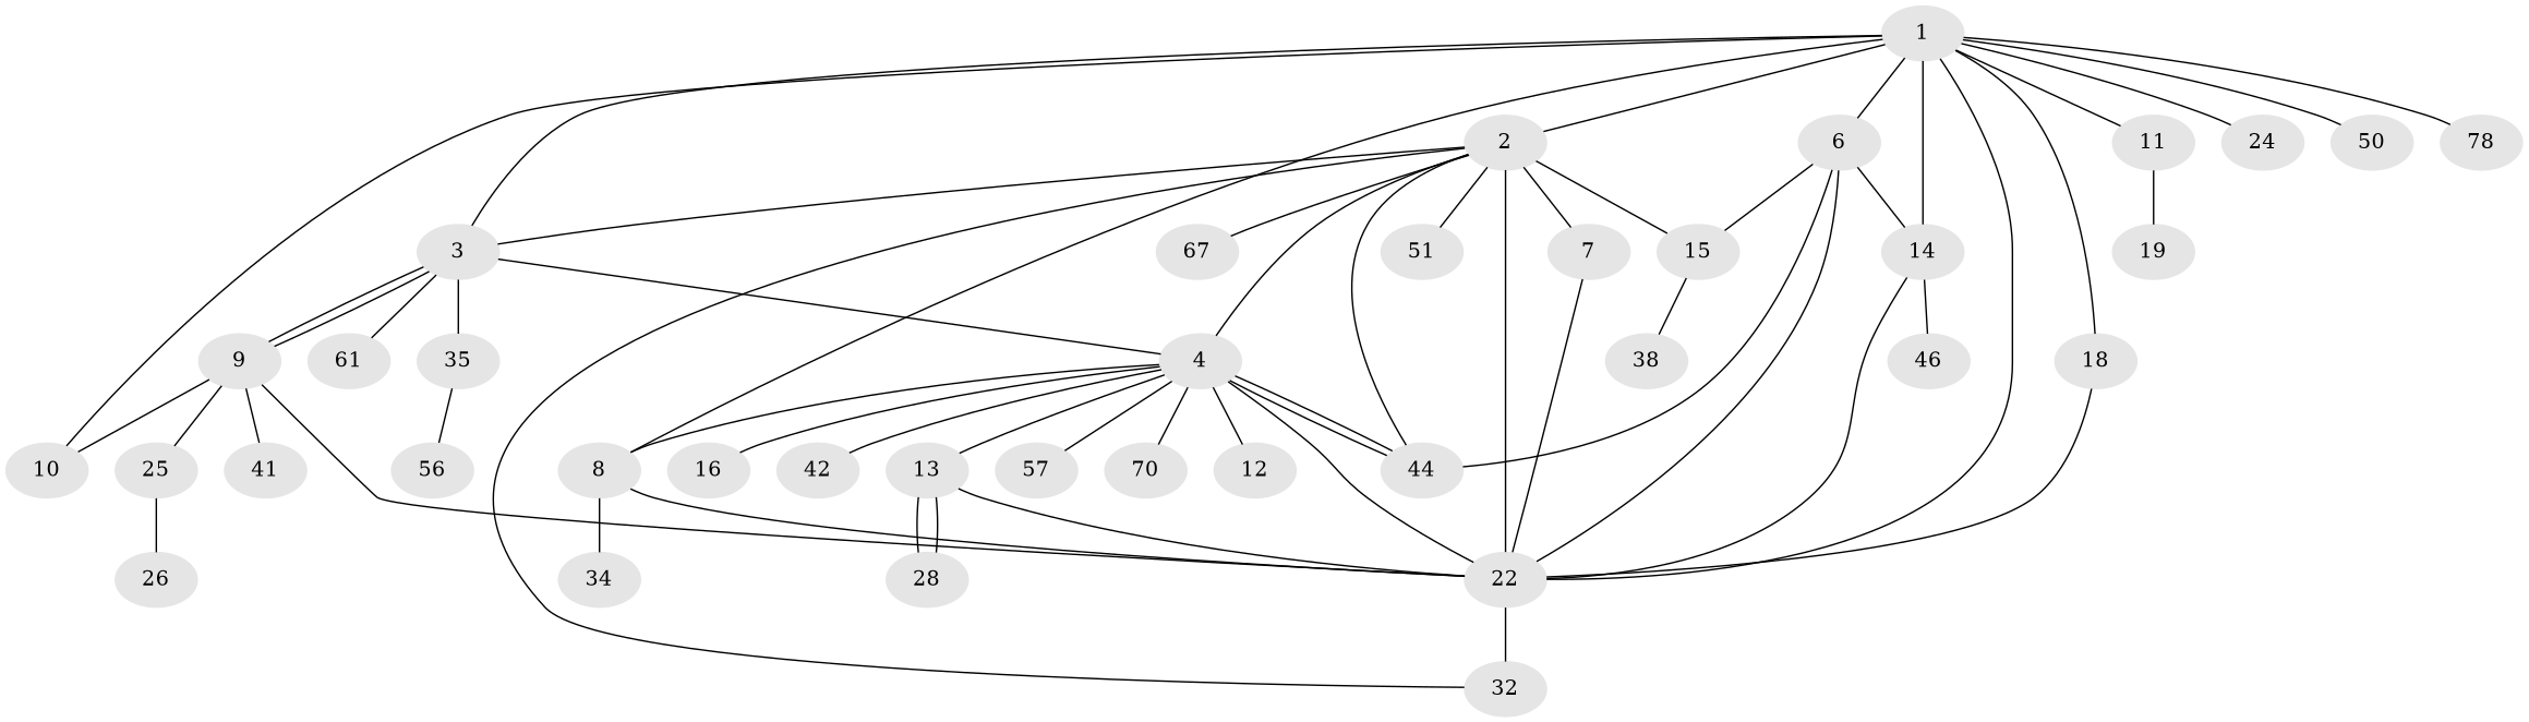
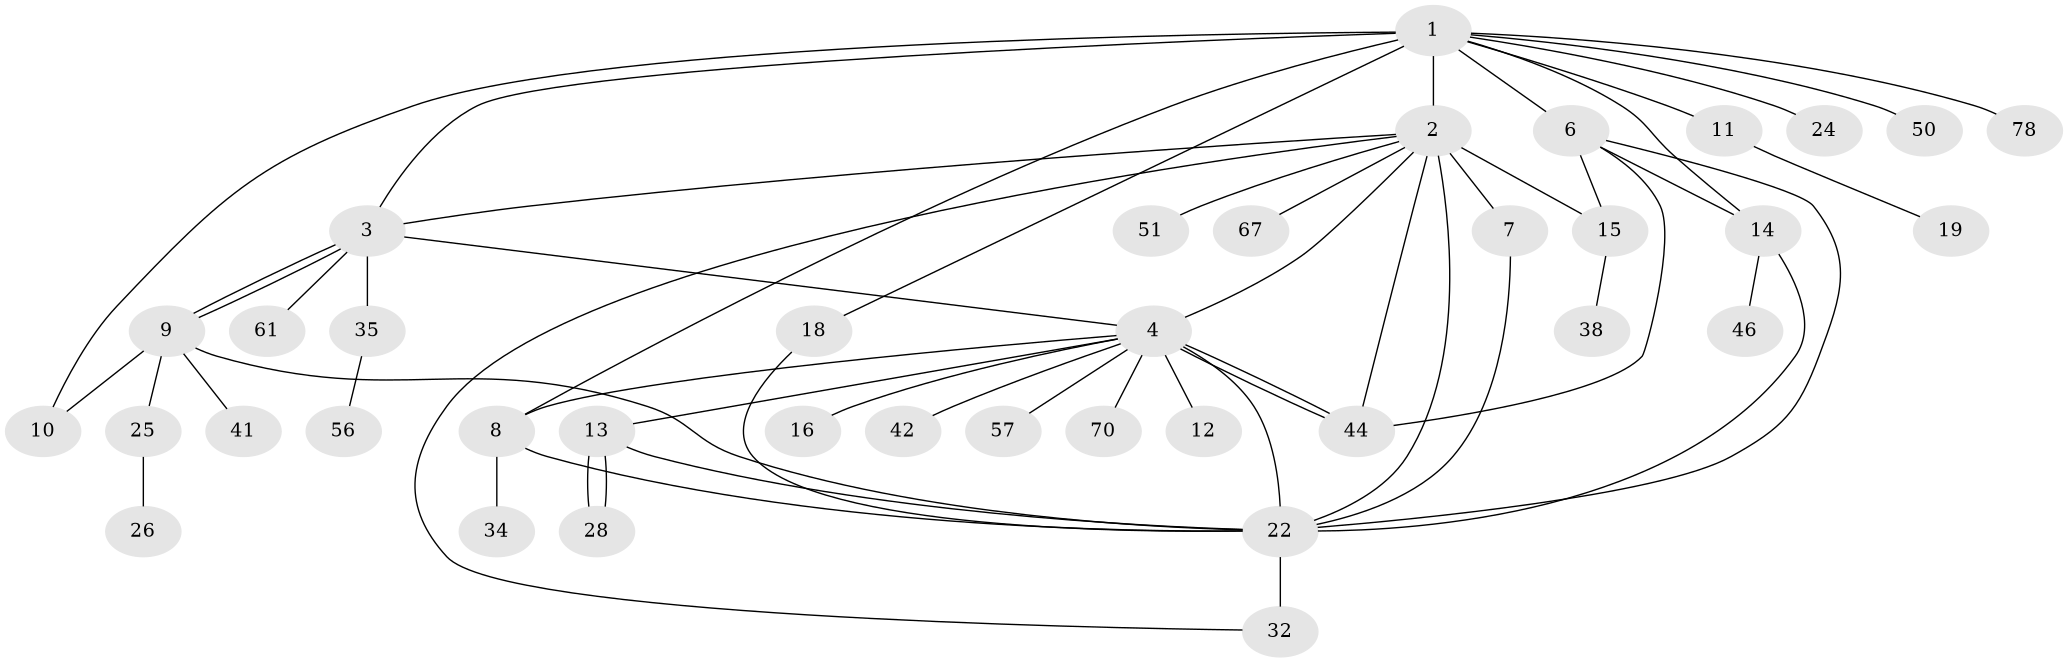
  graph {
    node [color=gray90 style=filled]
    1 [super="+5"]
    2 [super="+17+40+29"]
    3
    6 [super="+19"]
    8 [super="+33"]
    10
    11
    14 [super="+36"]
    18
    22 [super="+48+37+73+71"]
    24
    50
    78
    4 [super="+30"]
    7
    15 [super="+27"]
    32
    44
    51
    67
    9
    35
    61
    34
    n25 [label=19]
    46
    12
    13 [super="+75+21+20"]
    16 [super="+66+52"]
    42
    57
    70
    38
    25
    41 [super="+47"]
    56
    28 [super="+58"]
    26
    1 -- 2 [weight=3]
    1 -- 3
    1 -- 6
    1 -- 8
    1 -- 10
    1 -- 11
    1 -- 14
    1 -- 18
-   1 -- 22 [weight=2]
    1 -- 24
    1 -- 50
    1 -- 78
    2 -- 3
    2 -- 22 [weight=4]
    2 -- 4 [weight=2]
    2 -- 7
    2 -- 15
    2 -- 32
    2 -- 44
    2 -- 51
    2 -- 67
    3 -- 4
    3 -- 9
    3 -- 9
    3 -- 35
    3 -- 61
    6 -- 14
    6 -- 22
    6 -- 15
    6 -- 44
    8 -- 22
    8 -- 34
    11 -- n25
    14 -- 22
    14 -- 46
    18 -- 22
    22 -- 32 [weight=2]
    4 -- 8
    4 -- 22 [weight=3]
    4 -- 44
    4 -- 44
    4 -- 12
    4 -- 13 [weight=2]
    4 -- 16
    4 -- 42
    4 -- 57
    4 -- 70
    7 -- 22
    15 -- 38
    9 -- 10
    9 -- 22
    9 -- 25
    9 -- 41
    35 -- 56
    13 -- 22 [weight=2]
    13 -- 28
    13 -- 28
    25 -- 26
  }
